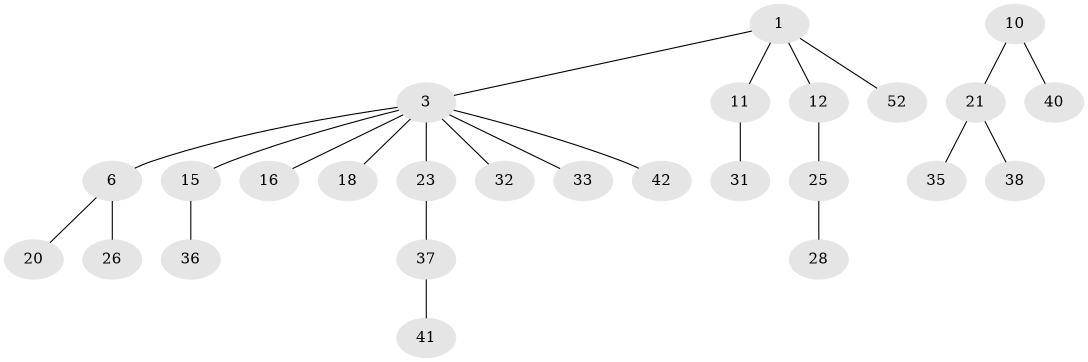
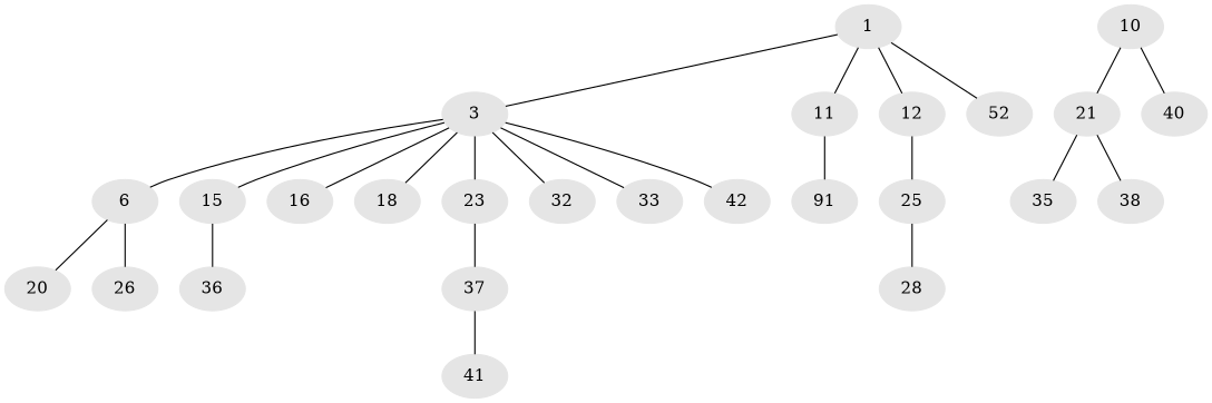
  graph {
    node [color=gray90 style=filled]
    1 [super="+2+5"]
    3 [super="+4+14+9+7+39"]
    11
    12 [super="+24"]
    52
    6 [super="+8"]
    15 [super="+30+43+19"]
    16 [super="+29"]
    18
    23
    32
    33 [super="+50"]
    42 [super="+48"]
    21 [super="+22+47+34"]
    10
    40
-   31
+   31 [label=91]
    n18 [label=25]
    20
    26
    36 [super="+49"]
    37
    35
    38 [super="+45"]
    28 [super="+44"]
    41
    1 -- 3
    1 -- 11
    1 -- 12
    1 -- 52
    3 -- 6
    3 -- 15
    3 -- 16
    3 -- 18
    3 -- 23
    3 -- 32
    3 -- 33
    3 -- 42
    11 -- 31
    12 -- n18
    6 -- 20
    6 -- 26
    15 -- 36
    23 -- 37
    21 -- 35
    21 -- 38
    10 -- 21
    10 -- 40
    n18 -- 28
    37 -- 41
  }
